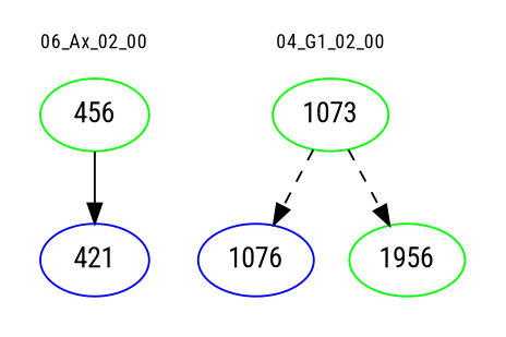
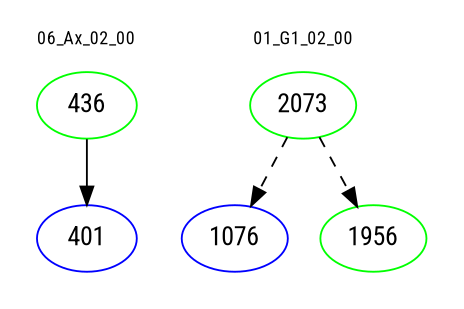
  digraph {
    fontname="Roboto Condensed"
    node [color=green fontname="Roboto Condensed"]
    edge [color=black fontname="Roboto Condensed" style=dashed]
-   n1 [label=456]
-   n2 [color=blue label=421]
-   n3 [label=1073]
+   n1 [label=436]
+   n2 [color=blue label=401]
+   n3 [label=2073]
    n4 [color=blue label=1076]
    n5 [label=1956]
    subgraph cluster_1 {
      color=white
      fontsize=10
      label="06_Ax_02_00"
      n1
      n2
    }
    subgraph cluster_2 {
      color=white
      fontsize=10
-     label="04_G1_02_00"
+     label="01_G1_02_00"
      n3
      n4
      n5
    }
    n1 -> n2 [style=solid]
    n3 -> n4
    n3 -> n5
  }
